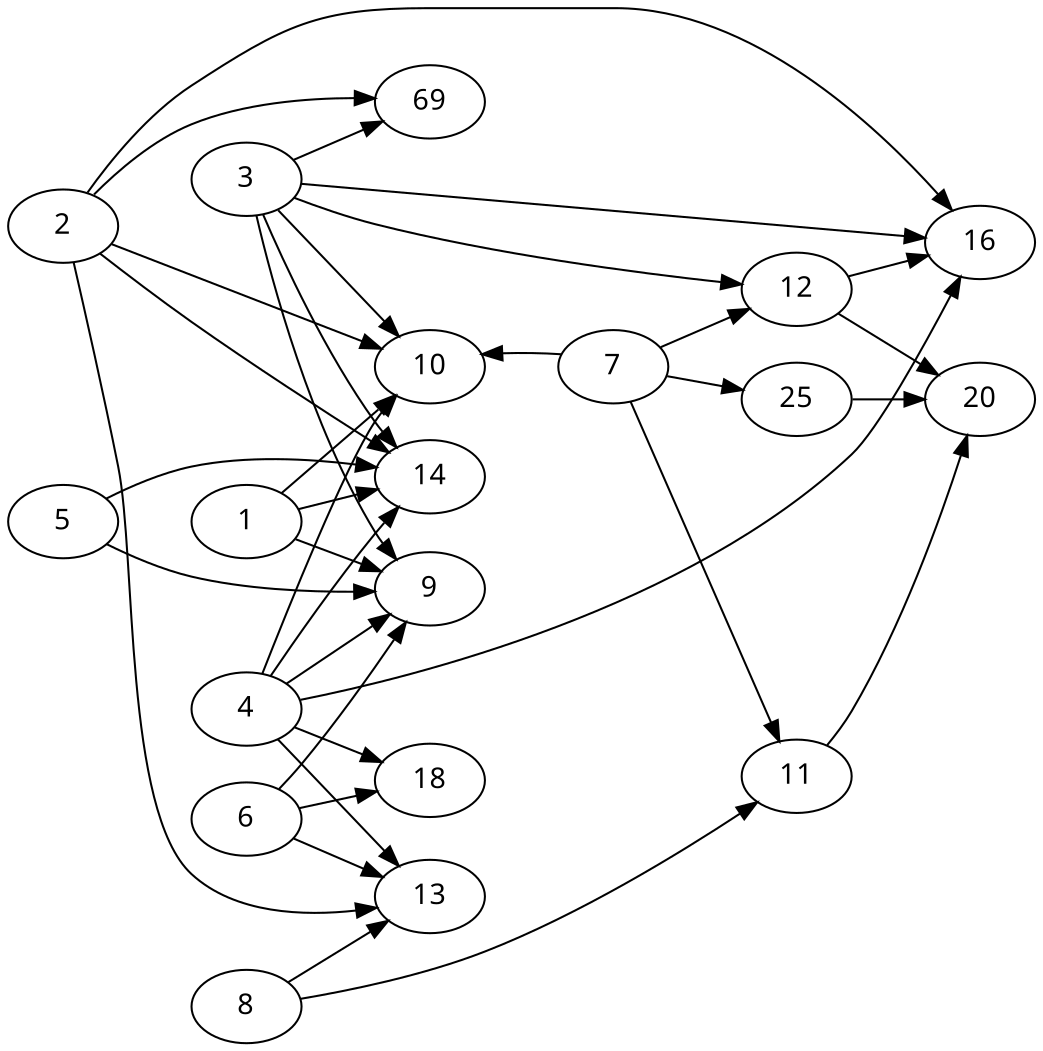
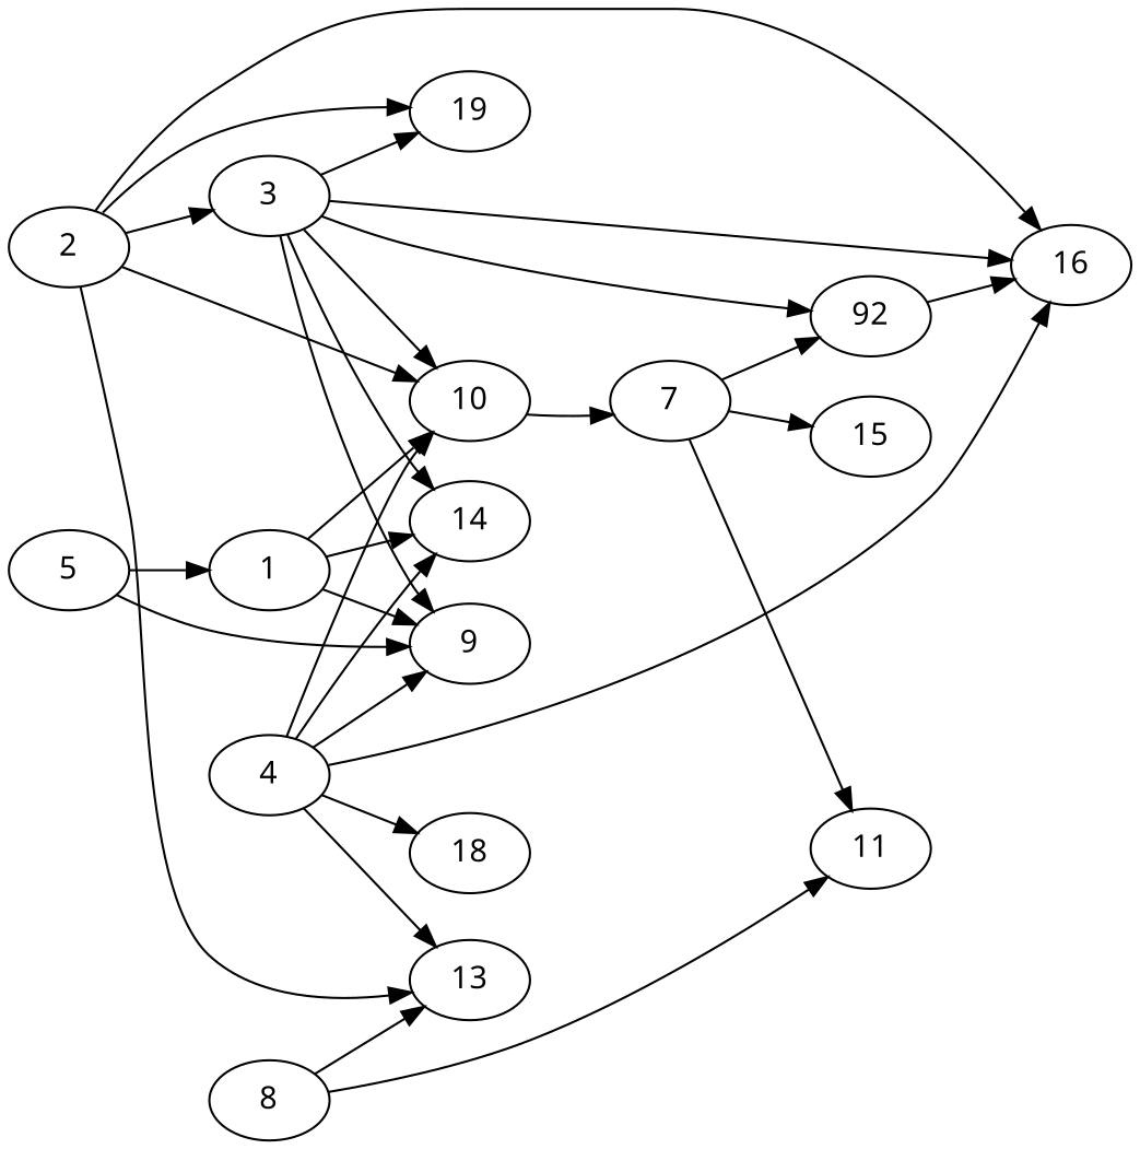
  digraph {
    fontname="Noto Sans"
    rankdir=LR
    node [alpha=0.16 fontname="Noto Sans"]
    edge [fontname="Noto Sans"]
    1 [alpha=0.17 expect_size=6174720]
    9 [alpha=0.02 expect_size=51673088]
    10 [alpha=0.14 expect_size=45323264]
    14 [alpha=0.02 expect_size=35131392]
    2 [expect_size=9677824]
    13 [alpha=0.01 expect_size=15070208]
    16 [alpha=0.05 expect_size=12593152]
-   19 [alpha=0.19 expect_size=9057280 label=69]
+   19 [alpha=0.19 expect_size=9057280]
    3 [alpha=0.09 expect_size=22081536]
-   12 [expect_size=25481216]
-   20 [alpha=0.09 expect_size=13349888]
+   12 [expect_size=25481216 label=92]
    4 [alpha=0.01 expect_size=49874944]
    18 [expect_size=45232128]
    5 [alpha=0.09 expect_size=33685504]
-   6 [alpha=0.06 expect_size=8605696]
    7 [alpha=0.07 expect_size=32053248]
    11 [alpha=0.08 expect_size=32086016]
-   15 [alpha=0.18 expect_size=37550080 label=25]
+   15 [alpha=0.18 expect_size=37550080]
    8 [alpha=0.05 expect_size=13097984]
    1 -> 9
    1 -> 10
    1 -> 14
    2 -> 10
-   2 -> 14
+   2 -> 3
    2 -> 13
    2 -> 16
    2 -> 19
    3 -> 9
    3 -> 10
    3 -> 14
    3 -> 16
    3 -> 19
    3 -> 12
    12 -> 16
-   12 -> 20
    4 -> 9
    4 -> 10
    4 -> 14
    4 -> 13
    4 -> 16
    4 -> 18
    5 -> 9
-   5 -> 14
-   6 -> 9
-   6 -> 13
-   6 -> 18
-   7 -> 10
+   5 -> 1
+   10 -> 7
    7 -> 12
    7 -> 11
    7 -> 15
-   11 -> 20
-   15 -> 20
    8 -> 13
    8 -> 11
  }
